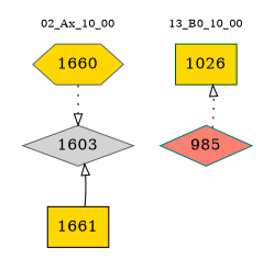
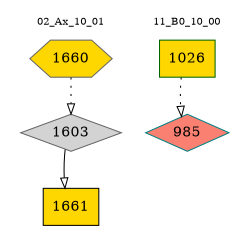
  digraph {
    node [color=gray40 fillcolor=gold shape=diamond style=filled]
    edge [arrowhead=onormal color=black style=dotted]
    n1 [label=1660 shape=hexagon]
    n2 [fillcolor=lightgrey label=1603]
    n3 [color=black label=1661 shape=box]
    n4 [color=darkgreen label=1026 shape=box]
    n5 [color=teal fillcolor=salmon label=985]
    subgraph cluster_1 {
      color=white
      fontsize=10
-     label="02_Ax_10_00"
+     label="02_Ax_10_01"
      n1
      n2
      n3
    }
    subgraph cluster_2 {
      color=white
      fontsize=10
-     label="13_B0_10_00"
+     label="11_B0_10_00"
      n4
      n5
    }
    n1 -> n2
-   n3 -> n2 [style=solid]
-   n5 -> n4
+   n2 -> n3 [style=solid]
+   n4 -> n5
  }
